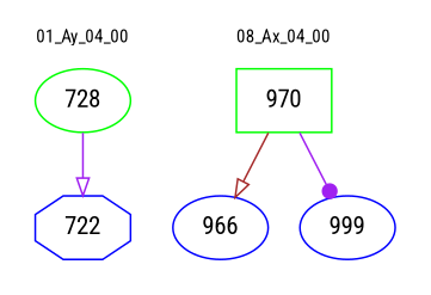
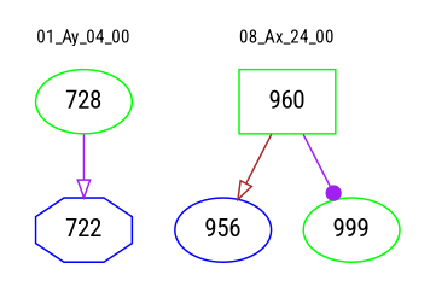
  digraph {
    fontname="Roboto Condensed"
    node [color=blue fontname="Roboto Condensed" shape=ellipse]
    edge [arrowhead=onormal color=purple fontname="Roboto Condensed"]
    n1 [color=green label=728]
    n2 [label=722 shape=octagon]
-   n3 [color=green label=970 shape=box]
-   n4 [label=966]
-   n5 [label=999]
+   n3 [color=green label=960 shape=box]
+   n4 [label=956]
+   n5 [color=green label=999]
    subgraph cluster_1 {
      color=white
      fontsize=10
      label="01_Ay_04_00"
      n1
      n2
    }
    subgraph cluster_2 {
      color=white
      fontsize=10
-     label="08_Ax_04_00"
+     label="08_Ax_24_00"
      n3
      n4
      n5
    }
    n1 -> n2
    n3 -> n4 [color=brown]
    n3 -> n5 [arrowhead=dot]
  }
